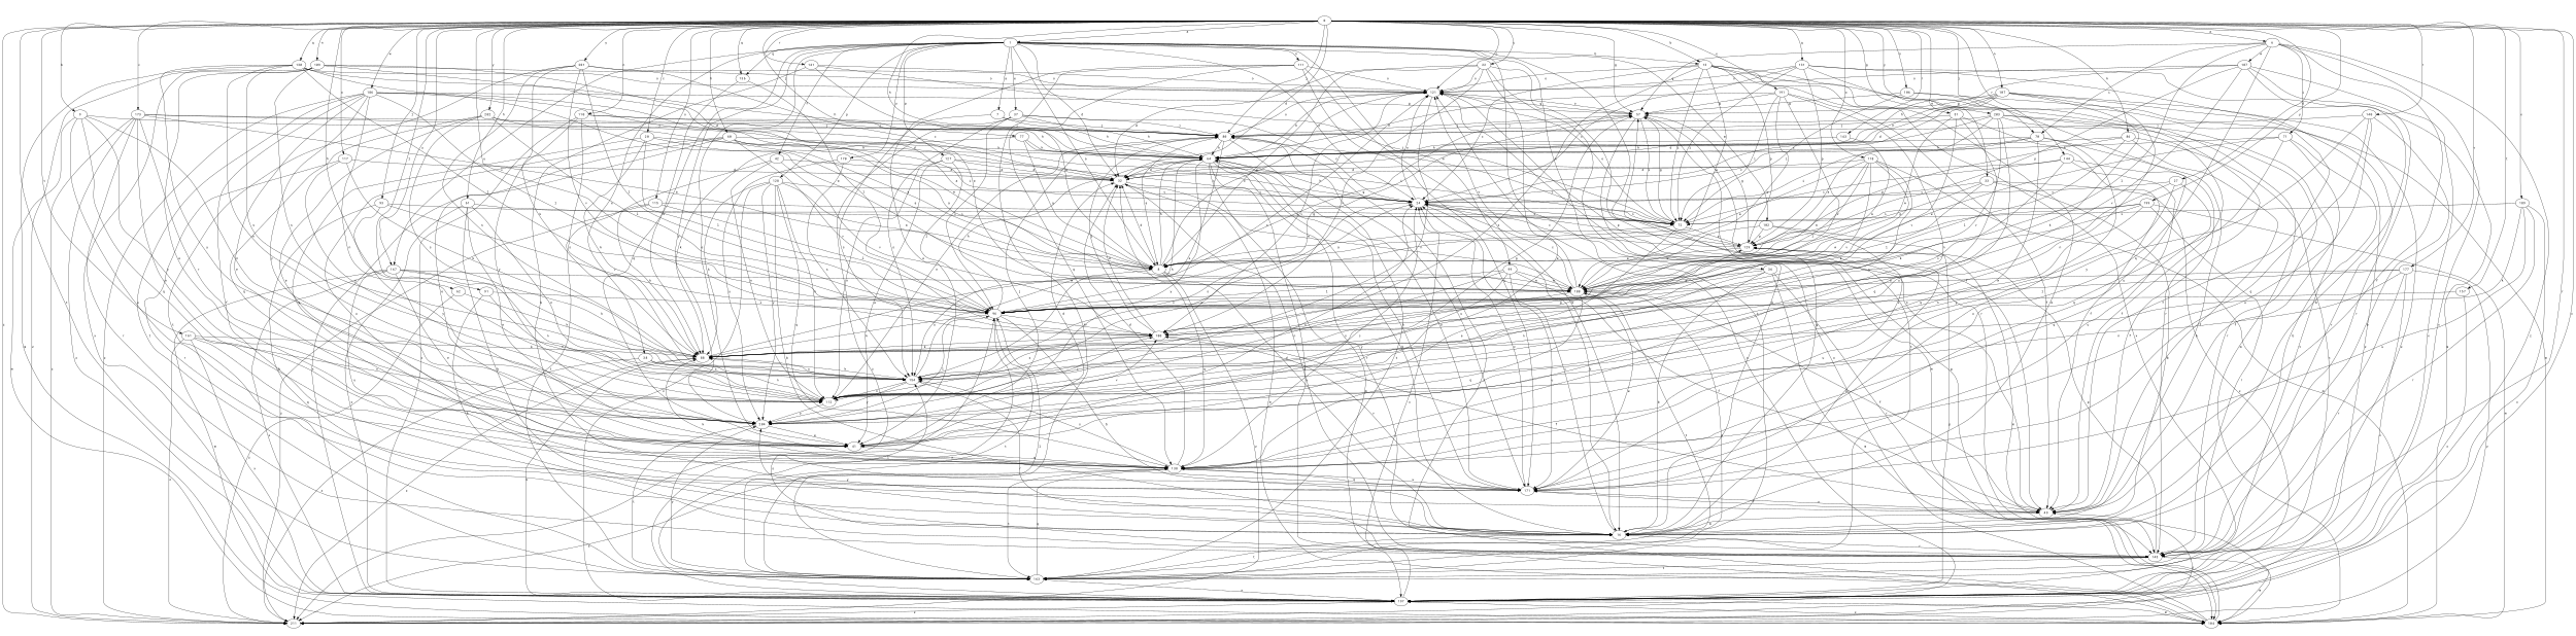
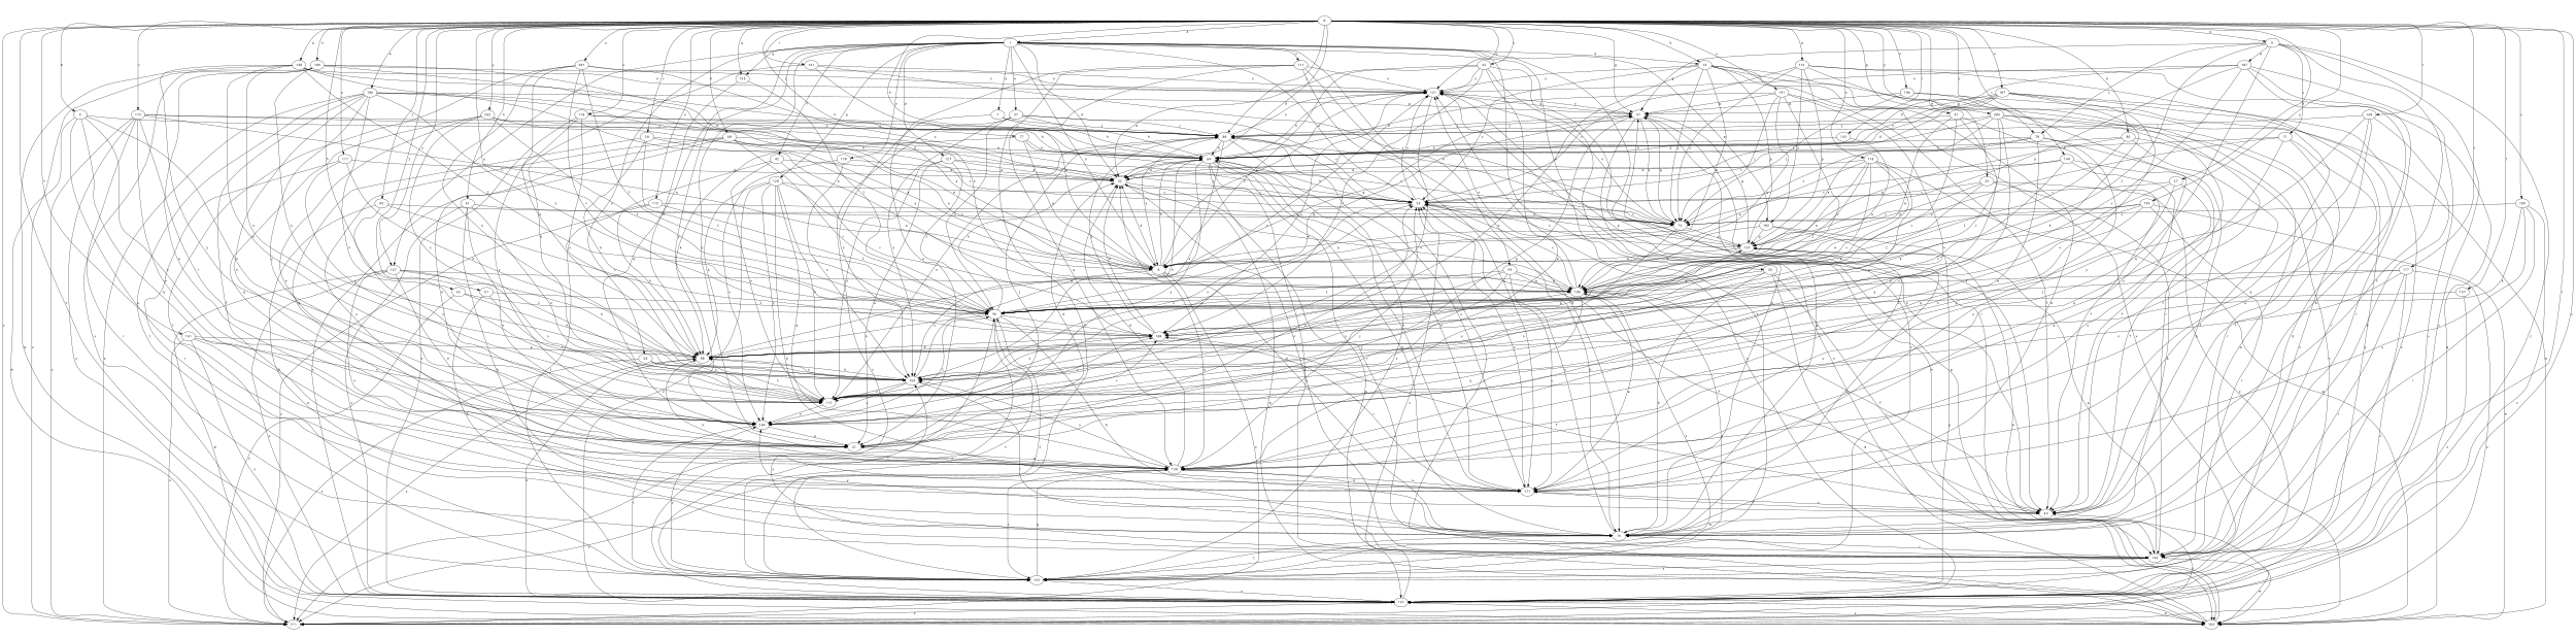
  strict digraph {
    fontname="Roboto Mono"
    node [fontname="Roboto Mono"]
    edge [fontname="Roboto Mono"]
    0
    1
    6
    9
    13
    20
    22
    27
    32
    33
    51
    57
    60
    61
    62
    64
    70
    77
    80
    86
    91
    93
    96
    106
    107
    109
    110
    115
    117
    118
    121
    130
    131
    136
    140
    141
    143
    144
    145
    157
    161
    163
    167
    173
    177
    186
    189
    191
    197
    199
    201
    202
    203
    211
    7
    8
    24
    36
    37
    38
    41
    42
    49
    99
    102
    111
    127
    128
    138
    170
    204
    71
    187
    104
    112
    171
    154
    16
    72
    129
    88
    180
    188
    0 -> 1 [label=a]
    0 -> 6 [label=a]
    0 -> 9 [label=b]
    0 -> 13 [label=b]
    0 -> 20 [label=c]
    0 -> 22 [label=c]
    0 -> 27 [label=d]
    0 -> 32 [label=d]
    0 -> 33 [label=e]
    0 -> 51 [label=g]
    0 -> 57 [label=g]
    0 -> 60 [label=h]
    0 -> 61 [label=h]
    0 -> 62 [label=h]
    0 -> 64 [label=h]
    0 -> 70 [label=i]
    0 -> 77 [label=j]
    0 -> 80 [label=j]
    0 -> 86 [label=k]
    0 -> 91 [label=l]
    0 -> 93 [label=l]
    0 -> 96 [label=l]
    0 -> 106 [label=n]
    0 -> 107 [label=n]
    0 -> 109 [label=n]
    0 -> 110 [label=n]
    0 -> 115 [label=o]
    0 -> 117 [label=o]
    0 -> 118 [label=o]
    0 -> 121 [label=o]
    0 -> 130 [label=q]
    0 -> 131 [label=q]
    0 -> 136 [label=q]
    0 -> 140 [label=r]
    0 -> 141 [label=r]
    0 -> 143 [label=r]
    0 -> 144 [label=r]
    0 -> 145 [label=r]
    0 -> 157 [label=t]
    0 -> 161 [label=t]
    0 -> 163 [label=t]
    0 -> 167 [label=u]
    0 -> 173 [label=v]
    0 -> 177 [label=v]
    0 -> 186 [label=w]
    0 -> 189 [label=x]
    0 -> 191 [label=x]
    0 -> 197 [label=x]
    0 -> 199 [label=y]
    0 -> 201 [label=y]
    0 -> 202 [label=y]
    0 -> 203 [label=y]
    0 -> 211 [label=z]
    1 -> 13 [label=b]
    1 -> 32 [label=d]
    1 -> 136 [label=q]
    1 -> 163 [label=t]
    1 -> 167 [label=u]
    1 -> 7 [label=a]
    1 -> 8 [label=a]
    1 -> 24 [label=c]
    1 -> 36 [label=e]
    1 -> 37 [label=e]
    1 -> 38 [label=e]
    1 -> 41 [label=e]
    1 -> 42 [label=f]
    1 -> 49 [label=f]
    1 -> 99 [label=m]
    1 -> 102 [label=m]
    1 -> 111 [label=n]
    1 -> 127 [label=p]
    1 -> 128 [label=p]
    1 -> 138 [label=q]
    1 -> 170 [label=u]
    1 -> 204 [label=y]
    6 -> 57 [label=g]
    6 -> 70 [label=i]
    6 -> 96 [label=l]
    6 -> 197 [label=x]
    6 -> 211 [label=z]
    6 -> 49 [label=f]
    6 -> 138 [label=q]
    6 -> 71 [label=i]
    6 -> 187 [label=w]
    9 -> 80 [label=j]
    9 -> 138 [label=q]
    9 -> 204 [label=y]
    9 -> 104 [label=m]
    9 -> 112 [label=n]
    9 -> 171 [label=u]
    13 -> 121 [label=o]
    13 -> 145 [label=r]
    13 -> 197 [label=x]
    13 -> 8 [label=a]
    13 -> 24 [label=c]
    13 -> 104 [label=m]
    13 -> 154 [label=s]
    13 -> 16 [label=b]
    13 -> 72 [label=i]
    13 -> 129 [label=p]
    20 -> 64 [label=h]
    20 -> 96 [label=l]
    20 -> 8 [label=a]
    20 -> 138 [label=q]
    20 -> 88 [label=k]
    22 -> 32 [label=d]
    22 -> 121 [label=o]
    22 -> 145 [label=r]
    22 -> 8 [label=a]
    22 -> 41 [label=e]
    22 -> 16 [label=b]
    22 -> 180 [label=v]
    27 -> 24 [label=c]
    27 -> 138 [label=q]
    27 -> 204 [label=y]
    27 -> 154 [label=s]
    32 -> 24 [label=c]
    32 -> 104 [label=m]
    32 -> 188 [label=w]
    33 -> 96 [label=l]
    33 -> 197 [label=x]
    33 -> 24 [label=c]
    33 -> 16 [label=b]
    33 -> 129 [label=p]
    51 -> 80 [label=j]
    51 -> 49 [label=f]
    51 -> 138 [label=q]
    51 -> 180 [label=v]
    51 -> 188 [label=w]
    57 -> 80 [label=j]
    57 -> 121 [label=o]
    57 -> 163 [label=t]
    57 -> 104 [label=m]
    57 -> 72 [label=i]
    60 -> 64 [label=h]
    60 -> 197 [label=x]
    60 -> 8 [label=a]
    60 -> 41 [label=e]
    60 -> 171 [label=u]
    60 -> 72 [label=i]
    60 -> 180 [label=v]
    61 -> 197 [label=x]
    61 -> 41 [label=e]
    61 -> 112 [label=n]
    61 -> 16 [label=b]
    61 -> 72 [label=i]
+   62 -> 96 [label=l]
    62 -> 211 [label=z]
    62 -> 88 [label=k]
    64 -> 32 [label=d]
    64 -> 145 [label=r]
    64 -> 197 [label=x]
    64 -> 204 [label=y]
    64 -> 104 [label=m]
    64 -> 171 [label=u]
    64 -> 16 [label=b]
    70 -> 64 [label=h]
    70 -> 24 [label=c]
    70 -> 138 [label=q]
    70 -> 171 [label=u]
    70 -> 16 [label=b]
    70 -> 72 [label=i]
    77 -> 64 [label=h]
    77 -> 8 [label=a]
    77 -> 72 [label=i]
    77 -> 88 [label=k]
    80 -> 64 [label=h]
    80 -> 121 [label=o]
    80 -> 163 [label=t]
    80 -> 8 [label=a]
    80 -> 112 [label=n]
    80 -> 171 [label=u]
    80 -> 154 [label=s]
    86 -> 64 [label=h]
    86 -> 96 [label=l]
    86 -> 163 [label=t]
    86 -> 49 [label=f]
    86 -> 129 [label=p]
    91 -> 96 [label=l]
    91 -> 112 [label=n]
    91 -> 16 [label=b]
    93 -> 204 [label=y]
    93 -> 16 [label=b]
    93 -> 72 [label=i]
    93 -> 180 [label=v]
    96 -> 57 [label=g]
    96 -> 64 [label=h]
    96 -> 163 [label=t]
    96 -> 197 [label=x]
    96 -> 16 [label=b]
    96 -> 88 [label=k]
    96 -> 180 [label=v]
    106 -> 57 [label=g]
    106 -> 49 [label=f]
    106 -> 104 [label=m]
    106 -> 72 [label=i]
    107 -> 32 [label=d]
    107 -> 57 [label=g]
    107 -> 64 [label=h]
    107 -> 145 [label=r]
    107 -> 197 [label=x]
    107 -> 24 [label=c]
    107 -> 112 [label=n]
    107 -> 88 [label=k]
    109 -> 32 [label=d]
    109 -> 121 [label=o]
    109 -> 197 [label=x]
    109 -> 211 [label=z]
    109 -> 41 [label=e]
    109 -> 154 [label=s]
    109 -> 188 [label=w]
    110 -> 64 [label=h]
    110 -> 80 [label=j]
    110 -> 197 [label=x]
    110 -> 204 [label=y]
    110 -> 154 [label=s]
    115 -> 96 [label=l]
    115 -> 211 [label=z]
    115 -> 72 [label=i]
    115 -> 88 [label=k]
    117 -> 32 [label=d]
    117 -> 145 [label=r]
    117 -> 112 [label=n]
    117 -> 88 [label=k]
    118 -> 32 [label=d]
    118 -> 96 [label=l]
    118 -> 8 [label=a]
    118 -> 104 [label=m]
    118 -> 154 [label=s]
    118 -> 88 [label=k]
    118 -> 180 [label=v]
    118 -> 188 [label=w]
    121 -> 57 [label=g]
    121 -> 64 [label=h]
    121 -> 112 [label=n]
    121 -> 180 [label=v]
    130 -> 64 [label=h]
    130 -> 96 [label=l]
    130 -> 121 [label=o]
    130 -> 204 [label=y]
    130 -> 104 [label=m]
    130 -> 112 [label=n]
    130 -> 154 [label=s]
    130 -> 188 [label=w]
-   131 -> 121 [label=o]
+   131 -> 102 [label=o]
    131 -> 211 [label=z]
    131 -> 24 [label=c]
    131 -> 104 [label=m]
    131 -> 171 [label=u]
    131 -> 72 [label=i]
    131 -> 129 [label=p]
    136 -> 96 [label=l]
    136 -> 88 [label=k]
    140 -> 80 [label=j]
    140 -> 138 [label=q]
    140 -> 204 [label=y]
    140 -> 171 [label=u]
    140 -> 16 [label=b]
    141 -> 121 [label=o]
    141 -> 8 [label=a]
-   141 -> 16 [label=b]
+   141 -> 112 [label=b]
    141 -> 72 [label=i]
    143 -> 64 [label=h]
    143 -> 188 [label=w]
    144 -> 32 [label=d]
    144 -> 49 [label=f]
    144 -> 171 [label=u]
    144 -> 72 [label=i]
    144 -> 88 [label=k]
    145 -> 32 [label=d]
    145 -> 163 [label=t]
    145 -> 104 [label=m]
    145 -> 154 [label=s]
    145 -> 129 [label=p]
    157 -> 96 [label=l]
    157 -> 197 [label=x]
    161 -> 197 [label=x]
    161 -> 211 [label=z]
    161 -> 138 [label=q]
    161 -> 112 [label=n]
    161 -> 88 [label=k]
    163 -> 96 [label=l]
    163 -> 197 [label=x]
    163 -> 138 [label=q]
    163 -> 204 [label=y]
    163 -> 188 [label=w]
    167 -> 197 [label=x]
    167 -> 41 [label=e]
    167 -> 104 [label=m]
    167 -> 112 [label=n]
    167 -> 171 [label=u]
    167 -> 88 [label=k]
    167 -> 188 [label=w]
    173 -> 32 [label=d]
    173 -> 80 [label=j]
    173 -> 145 [label=r]
    173 -> 197 [label=x]
    173 -> 211 [label=z]
    173 -> 8 [label=a]
    173 -> 41 [label=e]
    173 -> 204 [label=r]
    177 -> 96 [label=l]
    177 -> 145 [label=r]
    177 -> 197 [label=x]
    177 -> 211 [label=z]
    177 -> 112 [label=n]
    177 -> 188 [label=w]
    186 -> 57 [label=g]
    186 -> 96 [label=l]
    186 -> 163 [label=t]
    186 -> 211 [label=z]
    186 -> 8 [label=a]
    186 -> 41 [label=e]
    186 -> 49 [label=f]
    186 -> 204 [label=y]
    186 -> 112 [label=n]
    186 -> 188 [label=w]
    189 -> 145 [label=r]
    189 -> 197 [label=x]
    189 -> 171 [label=u]
    189 -> 72 [label=i]
    189 -> 88 [label=k]
    191 -> 57 [label=g]
    191 -> 64 [label=h]
    191 -> 49 [label=f]
    191 -> 112 [label=n]
    191 -> 72 [label=i]
    191 -> 180 [label=v]
    191 -> 188 [label=w]
    197 -> 96 [label=l]
    197 -> 211 [label=z]
    197 -> 24 [label=c]
    197 -> 104 [label=m]
    197 -> 129 [label=p]
    197 -> 88 [label=k]
    199 -> 96 [label=l]
    199 -> 145 [label=r]
    199 -> 104 [label=m]
    199 -> 112 [label=n]
    199 -> 72 [label=i]
    199 -> 188 [label=w]
    201 -> 96 [label=l]
    201 -> 121 [label=o]
    201 -> 163 [label=t]
    201 -> 24 [label=c]
    201 -> 154 [label=s]
    201 -> 88 [label=k]
    201 -> 180 [label=v]
    202 -> 80 [label=j]
    202 -> 96 [label=l]
    202 -> 8 [label=a]
    202 -> 41 [label=e]
    202 -> 138 [label=q]
    202 -> 154 [label=s]
    203 -> 32 [label=d]
    203 -> 80 [label=j]
    203 -> 145 [label=r]
    203 -> 163 [label=t]
    203 -> 8 [label=a]
    203 -> 41 [label=e]
    203 -> 49 [label=f]
    203 -> 180 [label=v]
    211 -> 121 [label=o]
    211 -> 49 [label=f]
    7 -> 64 [label=h]
    7 -> 80 [label=j]
    7 -> 154 [label=s]
    8 -> 32 [label=d]
    8 -> 57 [label=g]
    8 -> 64 [label=h]
    8 -> 121 [label=o]
    8 -> 211 [label=z]
    8 -> 138 [label=q]
    8 -> 154 [label=s]
    8 -> 188 [label=w]
    24 -> 64 [label=h]
    24 -> 121 [label=o]
    24 -> 154 [label=s]
    24 -> 16 [label=b]
    24 -> 72 [label=i]
    24 -> 129 [label=p]
    36 -> 145 [label=r]
    36 -> 104 [label=m]
    36 -> 112 [label=n]
    36 -> 16 [label=b]
    36 -> 188 [label=w]
    37 -> 64 [label=h]
    37 -> 80 [label=j]
    37 -> 96 [label=l]
    37 -> 211 [label=z]
    37 -> 24 [label=c]
    37 -> 154 [label=s]
    38 -> 211 [label=z]
    38 -> 112 [label=n]
    38 -> 154 [label=s]
    41 -> 32 [label=d]
    41 -> 80 [label=j]
    41 -> 24 [label=c]
    41 -> 138 [label=q]
    42 -> 32 [label=d]
    42 -> 163 [label=t]
    42 -> 112 [label=n]
    42 -> 180 [label=v]
    49 -> 121 [label=o]
    49 -> 171 [label=u]
    49 -> 16 [label=b]
    99 -> 96 [label=l]
    99 -> 49 [label=f]
    99 -> 204 [label=y]
    99 -> 112 [label=n]
    99 -> 171 [label=u]
    99 -> 188 [label=w]
    102 -> 104 [label=m]
    102 -> 171 [label=u]
    102 -> 129 [label=p]
    102 -> 188 [label=w]
    111 -> 121 [label=o]
    111 -> 163 [label=t]
    111 -> 41 [label=e]
    111 -> 138 [label=q]
    111 -> 171 [label=u]
    111 -> 16 [label=b]
    127 -> 32 [label=d]
    127 -> 96 [label=l]
    127 -> 24 [label=c]
    127 -> 41 [label=e]
    127 -> 112 [label=n]
    128 -> 197 [label=x]
    128 -> 8 [label=a]
    128 -> 24 [label=c]
    128 -> 138 [label=q]
    128 -> 204 [label=y]
    128 -> 112 [label=n]
    128 -> 16 [label=b]
    128 -> 88 [label=k]
    138 -> 32 [label=d]
    138 -> 163 [label=t]
    138 -> 211 [label=z]
    138 -> 24 [label=c]
    138 -> 171 [label=u]
    138 -> 154 [label=s]
    170 -> 32 [label=d]
    170 -> 204 [label=y]
    170 -> 154 [label=s]
    204 -> 96 [label=l]
    204 -> 163 [label=t]
    204 -> 41 [label=e]
    204 -> 180 [label=v]
    71 -> 64 [label=h]
    71 -> 49 [label=f]
    71 -> 138 [label=q]
    71 -> 16 [label=b]
    71 -> 188 [label=w]
    187 -> 64 [label=h]
    187 -> 121 [label=o]
    187 -> 145 [label=r]
    187 -> 197 [label=x]
    187 -> 16 [label=b]
    187 -> 129 [label=p]
    187 -> 180 [label=v]
    104 -> 57 [label=g]
    104 -> 80 [label=j]
    104 -> 121 [label=o]
    104 -> 197 [label=x]
    112 -> 57 [label=g]
    112 -> 24 [label=c]
    112 -> 204 [label=y]
    112 -> 180 [label=v]
    171 -> 64 [label=h]
    171 -> 24 [label=c]
    171 -> 49 [label=f]
    171 -> 138 [label=q]
    171 -> 88 [label=k]
    171 -> 180 [label=v]
    171 -> 188 [label=w]
    154 -> 64 [label=h]
    154 -> 145 [label=r]
    154 -> 204 [label=y]
    154 -> 112 [label=n]
    154 -> 88 [label=k]
    16 -> 32 [label=d]
    16 -> 57 [label=g]
    16 -> 145 [label=r]
    16 -> 163 [label=t]
    16 -> 24 [label=c]
    16 -> 204 [label=y]
    16 -> 129 [label=p]
    72 -> 57 [label=g]
    72 -> 121 [label=o]
    72 -> 8 [label=a]
    72 -> 41 [label=e]
    72 -> 129 [label=p]
    129 -> 57 [label=g]
    129 -> 80 [label=j]
    129 -> 8 [label=a]
    129 -> 24 [label=c]
    88 -> 121 [label=o]
    88 -> 211 [label=z]
    88 -> 154 [label=s]
    88 -> 129 [label=p]
    180 -> 32 [label=d]
    180 -> 80 [label=j]
    180 -> 49 [label=f]
    180 -> 154 [label=s]
    180 -> 88 [label=k]
    188 -> 96 [label=l]
    188 -> 121 [label=o]
    188 -> 163 [label=t]
    188 -> 24 [label=c]
    188 -> 49 [label=f]
    188 -> 138 [label=q]
    188 -> 154 [label=s]
  }
